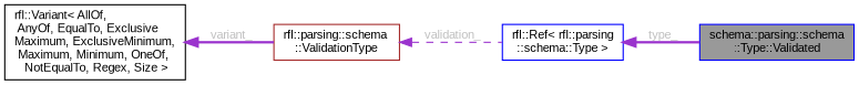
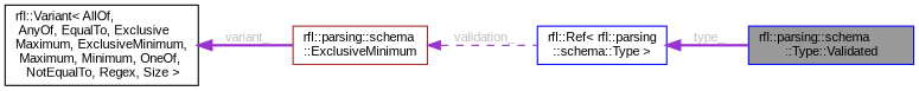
  digraph {
    fontname="Liberation Sans"
    rankdir=LR
    node [color=blue fillcolor=white fontname="Liberation Sans" fontsize=10 shape=box style=filled]
    edge [color=darkorchid3 dir=back fontcolor=grey fontname="Liberation Sans" fontsize=10 labelfontname=Helvetica labelfontsize=10 style=bold]
-   n1 [fillcolor=grey60 fontcolor=black height=0.2 label="schema::parsing::schema\l::Type::Validated" width=0.4]
+   n1 [fillcolor=grey60 fontcolor=black height=0.2 label="rfl::parsing::schema\l::Type::Validated" width=0.4]
    n2 [height=0.2 label="rfl::Ref\< rfl::parsing\l::schema::Type \>" width=0.4]
-   n3 [color=brown height=0.2 label="rfl::parsing::schema\l::ValidationType" width=0.4]
+   n3 [color=brown height=0.2 label="rfl::parsing::schema\l::ExclusiveMinimum" width=0.4]
    n4 [color=black height=0.2 label="rfl::Variant\< AllOf,\l AnyOf, EqualTo, Exclusive\lMaximum, ExclusiveMinimum,\l Maximum, Minimum, OneOf,\l NotEqualTo, Regex, Size \>" width=0.4]
    n2 -> n1 [label=" type_"]
    n3 -> n2 [label=" validation_" style=dashed]
    n4 -> n3 [label=" variant_"]
  }
